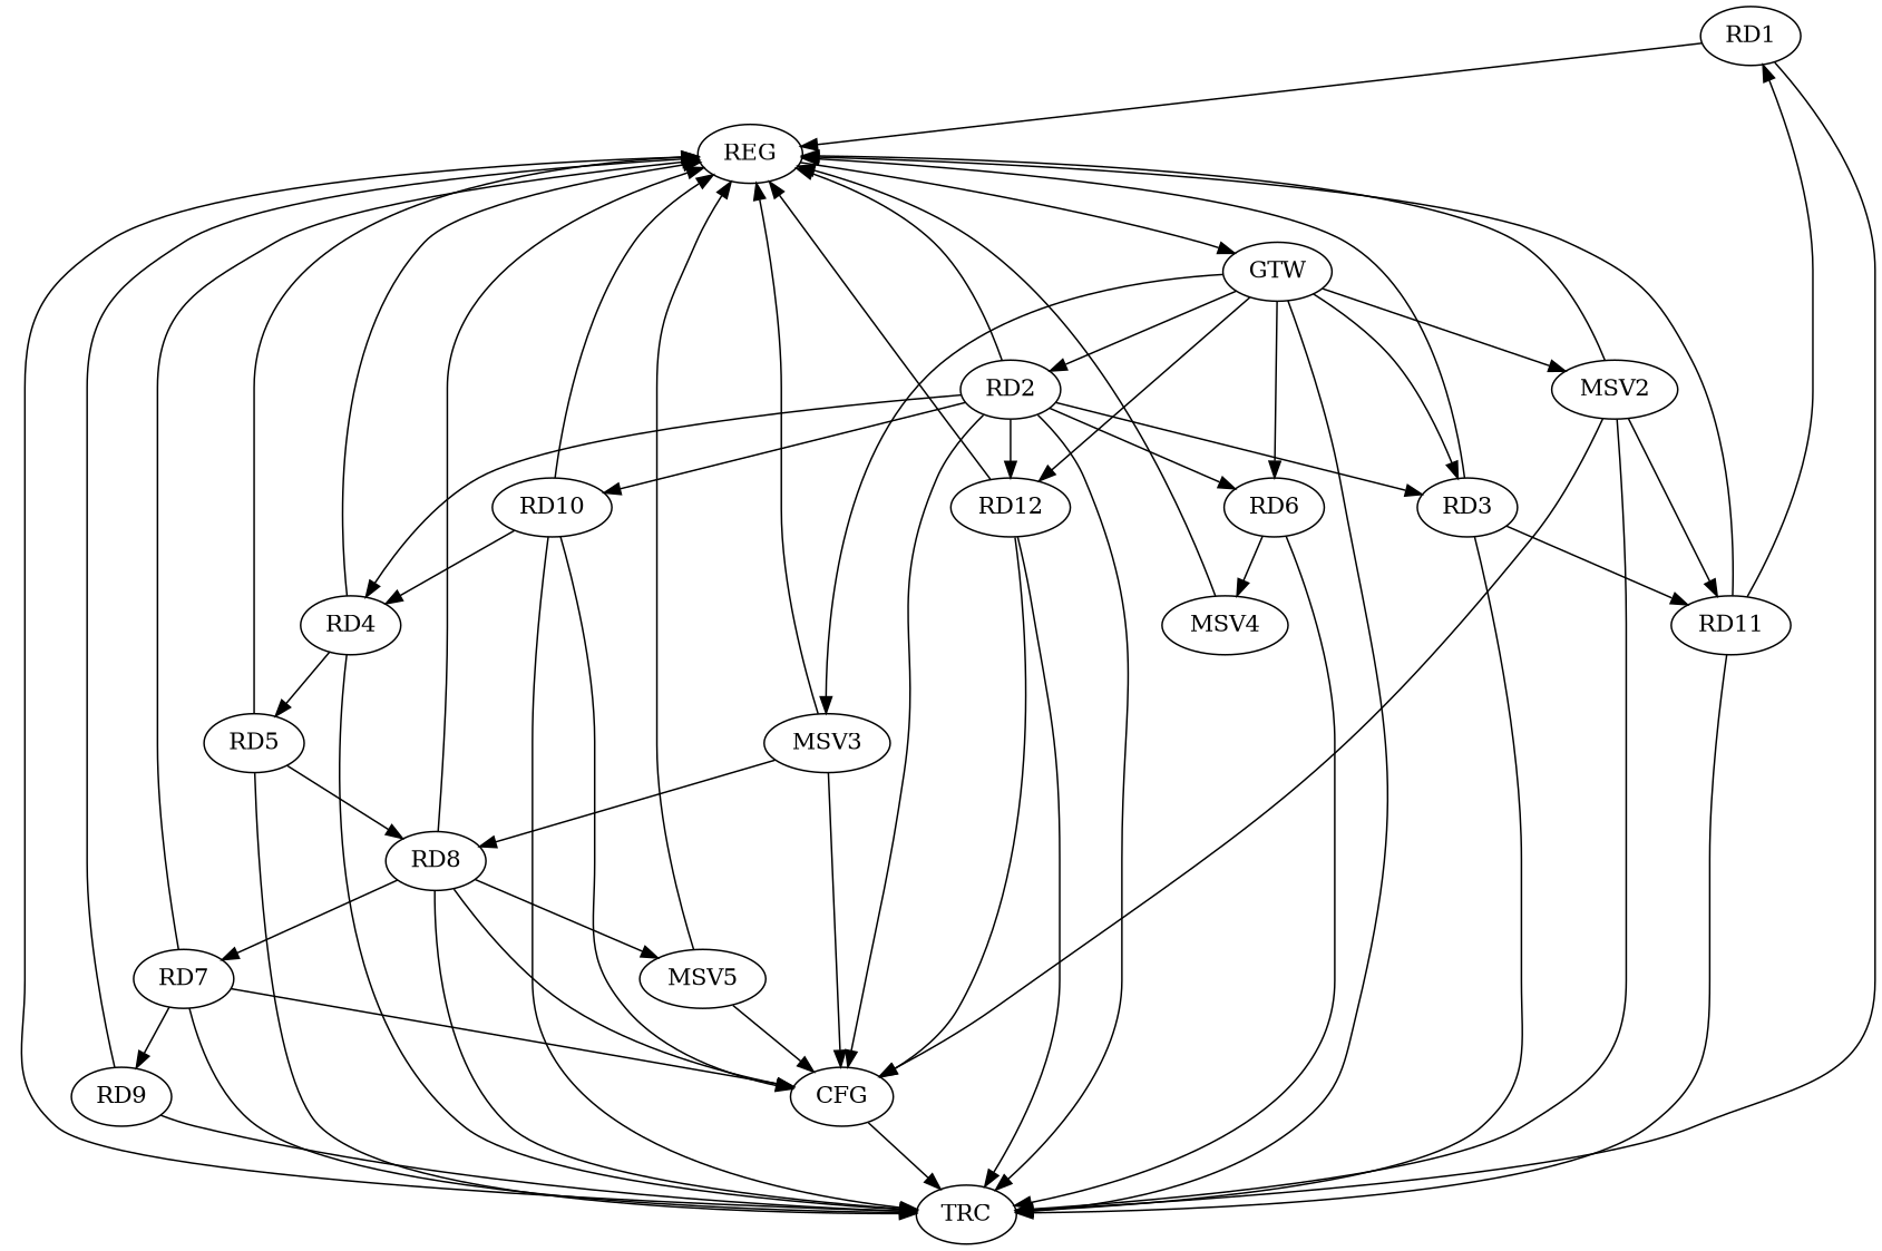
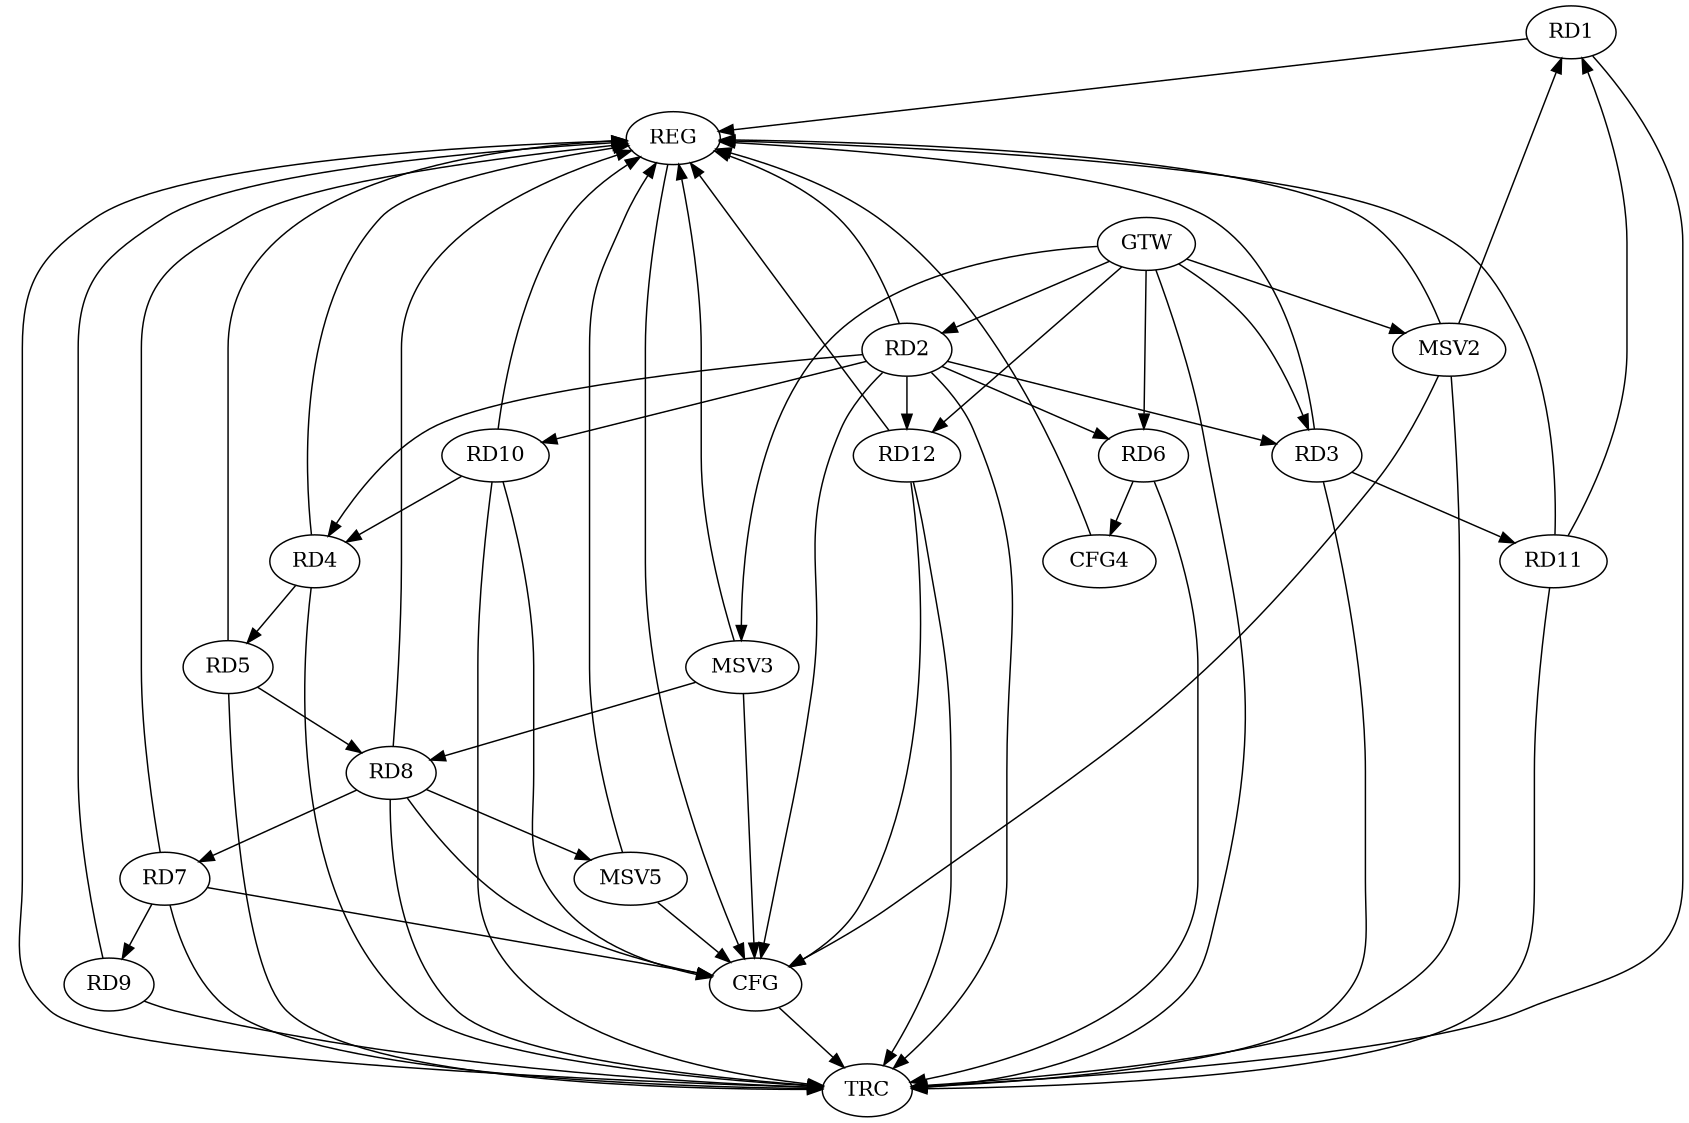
  strict digraph {
    n1 [label=RD1]
    n2 [label=REG]
    n3 [label=TRC]
    n4 [label=CFG]
    n5 [label=RD2]
    n6 [label=RD3]
    n7 [label=RD4]
    n8 [label=RD6]
    n9 [label=RD10]
    n10 [label=RD12]
    n11 [label=RD11]
    n12 [label=RD5]
-   n13 [label=MSV4]
+   n13 [label=CFG4]
    n14 [label=RD8]
    n15 [label=RD7]
    n16 [label=MSV5]
    n17 [label=RD9]
    n18 [label=GTW]
    n19 [label=MSV2]
    n20 [label=MSV3]
    n1 -> n2
    n1 -> n3
-   n2 -> n18
+   n2 -> n4
    n3 -> n2
    n4 -> n3
    n5 -> n2
    n5 -> n3
    n5 -> n4
    n5 -> n6
    n5 -> n7
    n5 -> n8
    n5 -> n9
    n5 -> n10
    n6 -> n2
    n6 -> n3
    n6 -> n11
    n7 -> n2
    n7 -> n3
    n7 -> n12
    n8 -> n3
    n8 -> n13
    n9 -> n2
    n9 -> n3
    n9 -> n4
    n9 -> n7
    n10 -> n2
    n10 -> n3
    n10 -> n4
    n11 -> n1
    n11 -> n2
    n11 -> n3
    n12 -> n2
    n12 -> n3
    n12 -> n14
    n13 -> n2
    n14 -> n2
    n14 -> n3
    n14 -> n4
    n14 -> n15
    n14 -> n16
    n15 -> n2
    n15 -> n3
    n15 -> n4
    n15 -> n17
    n16 -> n2
    n16 -> n4
    n17 -> n2
    n17 -> n3
    n18 -> n3
    n18 -> n5
    n18 -> n6
    n18 -> n8
    n18 -> n10
    n18 -> n19
    n18 -> n20
    n19 -> n2
    n19 -> n3
    n19 -> n4
-   n19 -> n11
+   n19 -> n1
    n20 -> n2
    n20 -> n4
    n20 -> n14
  }
